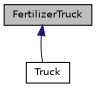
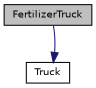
  digraph {
    node [color=black fontname=Helvetica fontsize=10 shape=record style=filled]
    n1 [fillcolor=grey75 fontcolor=black height=0.2 label=FertilizerTruck width=0.4]
    n2 [fillcolor=white height=0.2 label=Truck width=0.4]
-   n1 -> n2 [color=midnightblue dir=back fontname=Helvetica fontsize=10 labelfontname=Helvetica labelfontsize=10 style=solid]
+   n2 -> n1 [color=midnightblue dir=back fontname=Helvetica fontsize=10 labelfontname=Helvetica labelfontsize=10 style=solid]
  }
